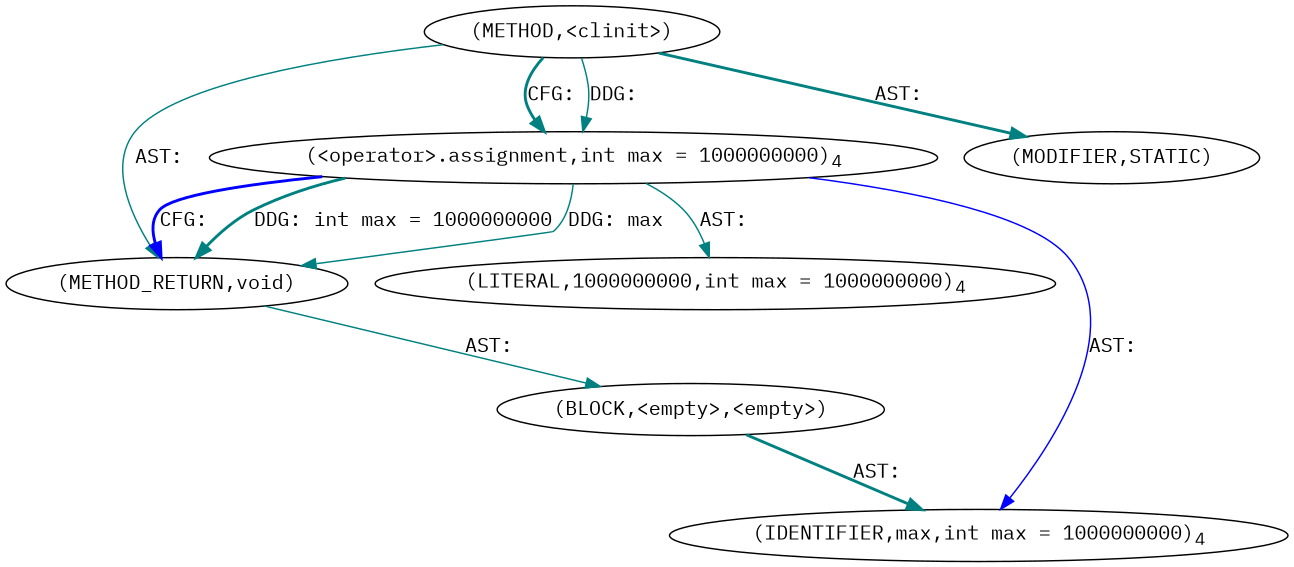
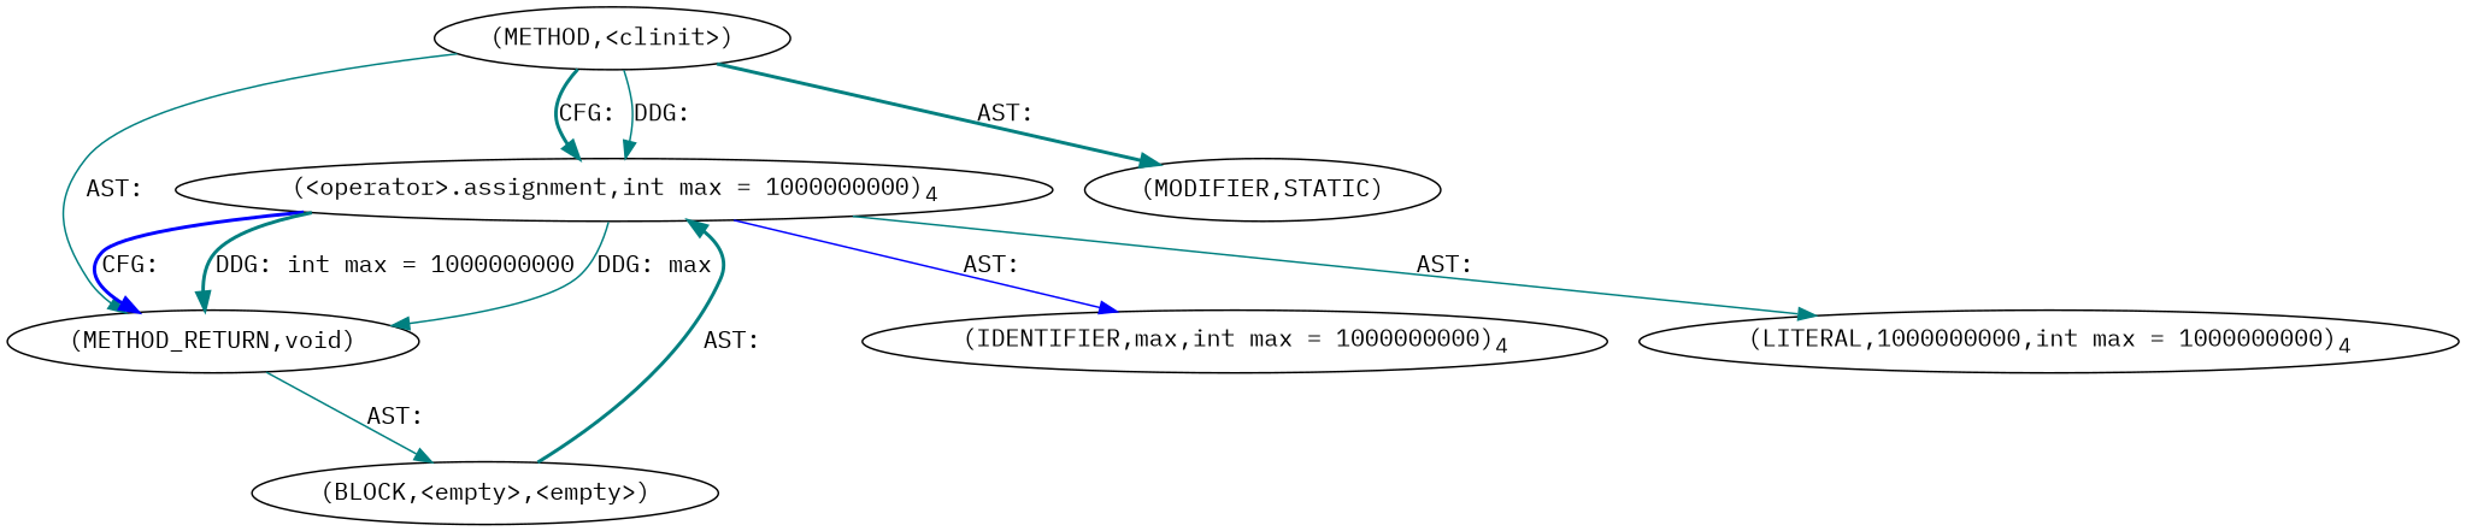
  digraph {
    fontname="IBM Plex Mono"
    node [fontname="IBM Plex Mono"]
    edge [color=teal fontname="IBM Plex Mono" style=solid]
    n1 [label=<(METHOD,&lt;clinit&gt;)>]
    n2 [label=<(&lt;operator&gt;.assignment,int max = 1000000000)<SUB>4</SUB>>]
    n3 [label=<(MODIFIER,STATIC)>]
    n4 [label=<(METHOD_RETURN,void)>]
    n5 [label=<(BLOCK,&lt;empty&gt;,&lt;empty&gt;)>]
    n6 [label=<(IDENTIFIER,max,int max = 1000000000)<SUB>4</SUB>>]
    n7 [label=<(LITERAL,1000000000,int max = 1000000000)<SUB>4</SUB>>]
    n1 -> n2 [label="CFG: " style=bold]
    n1 -> n2 [label="DDG: "]
    n1 -> n3 [label="AST: " style=bold]
    n1 -> n4 [label="AST: "]
    n2 -> n4 [color=blue label="CFG: " style=bold]
    n2 -> n4 [label="DDG: int max = 1000000000" style=bold]
    n2 -> n4 [label="DDG: max"]
    n2 -> n6 [color=blue label="AST: "]
    n2 -> n7 [label="AST: "]
    n4 -> n5 [label="AST: "]
-   n5 -> n6 [label="AST: " style=bold]
+   n5 -> n2 [label="AST: " style=bold]
  }
